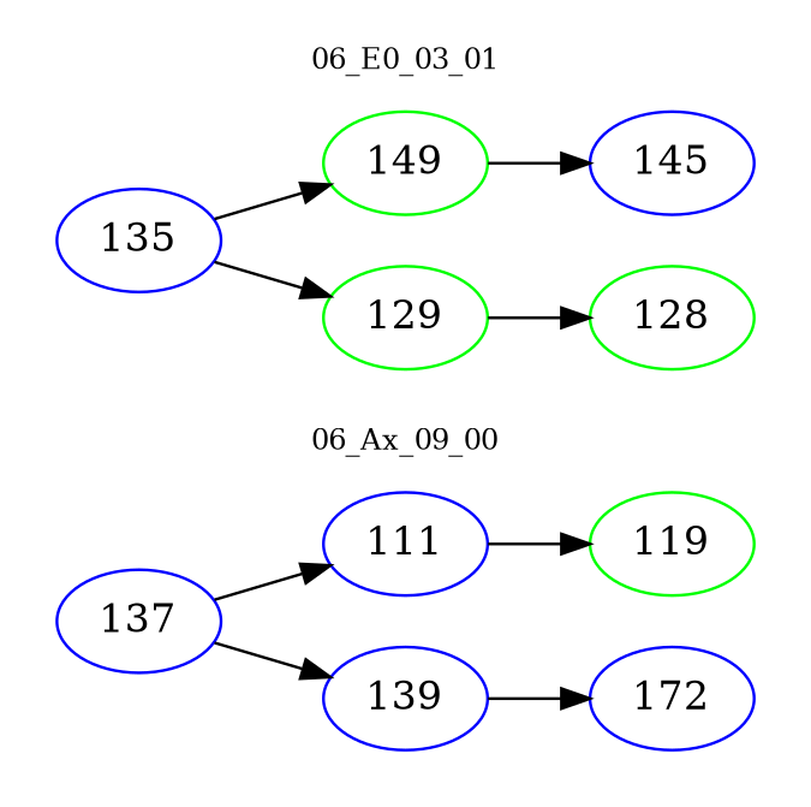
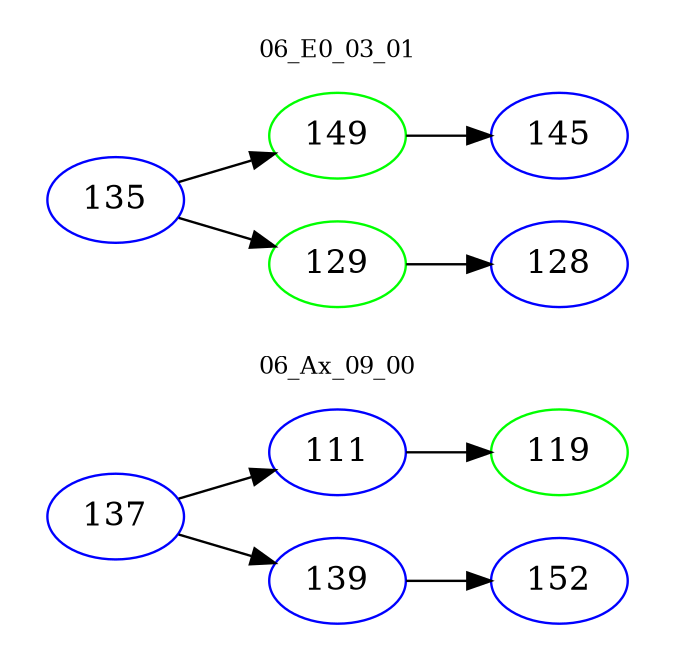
  digraph {
    rankdir=LR
    node [color=blue]
    edge [color=black]
    n1 [label=137]
    n2 [label=139]
    n3 [label=111]
-   n4 [label=172]
+   n4 [label=152]
    n5 [color=green label=119]
    n6 [label=135]
    n7 [color=green label=129]
    n8 [color=green label=149]
-   n9 [color=green label=128]
+   n9 [label=128]
    n10 [label=145]
    subgraph cluster_1 {
      color=white
      fontsize=10
      label="06_Ax_09_00"
      n1
      n2
      n3
      n4
      n5
    }
    subgraph cluster_2 {
      color=white
      fontsize=10
      label="06_E0_03_01"
      n6
      n7
      n8
      n9
      n10
    }
    n1 -> n2
    n1 -> n3
    n2 -> n4
    n3 -> n5
    n6 -> n7
    n6 -> n8
    n7 -> n9
    n8 -> n10
  }
